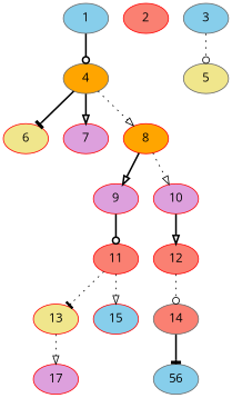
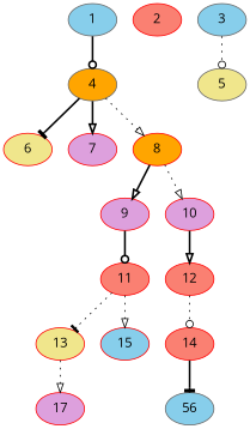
  digraph {
    fontname="Open Sans"
    node [alpha=0.00 color=red fillcolor=skyblue fontname="Open Sans" style=filled]
    edge [arrowhead=onormal fontname="Open Sans" style=bold]
    1 [alpha=0.10 color=gray40 expect_size=26220751731824584]
    4 [color=gray40 expect_size=1033878426780725 fillcolor=orange]
    6 [alpha=0.18 expect_size=13138995626264188 fillcolor=khaki]
    7 [alpha=0.16 expect_size=141332059967348277248 fillcolor=plum]
    8 [alpha=0.07 expect_size=43376807996884344 fillcolor=orange]
    9 [alpha=0.20 expect_size=247590505022606016512 fillcolor=plum]
    10 [expect_size=64046574029227672 fillcolor=plum]
    2 [alpha=0.09 expect_size=1315041779703087104 fillcolor=salmon]
    3 [alpha=0.18 color=gray40 expect_size=100159138964835401728]
    5 [color=gray40 expect_size=131493597861552672 fillcolor=khaki]
    11 [alpha=0.09 expect_size=1089141466361566 fillcolor=salmon]
    12 [alpha=0.18 expect_size=575998544529299456 fillcolor=salmon]
    13 [alpha=0.15 expect_size=8384037851911201 fillcolor=khaki]
    15 [alpha=0.09 expect_size=46244782462904136]
-   14 [alpha=0.04 color=gray40 expect_size=123274058300536528 fillcolor=salmon]
+   14 [alpha=0.04 expect_size=123274058300536528 fillcolor=salmon]
    17 [alpha=0.14 expect_size=112249682465028048 fillcolor=plum]
    n17 [alpha=0.17 color=gray40 expect_size=238475346301681664000 label=56]
    1 -> 4 [arrowhead=odot]
    4 -> 6 [arrowhead=tee]
    4 -> 7
    4 -> 8 [style=dotted]
    8 -> 9
    8 -> 10 [style=dotted]
    9 -> 11 [arrowhead=odot]
    10 -> 12
    3 -> 5 [arrowhead=odot style=dotted]
    11 -> 13 [arrowhead=tee style=dotted]
    11 -> 15 [style=dotted]
    12 -> 14 [arrowhead=odot style=dotted]
    13 -> 17 [style=dotted]
    14 -> n17 [arrowhead=tee]
  }
